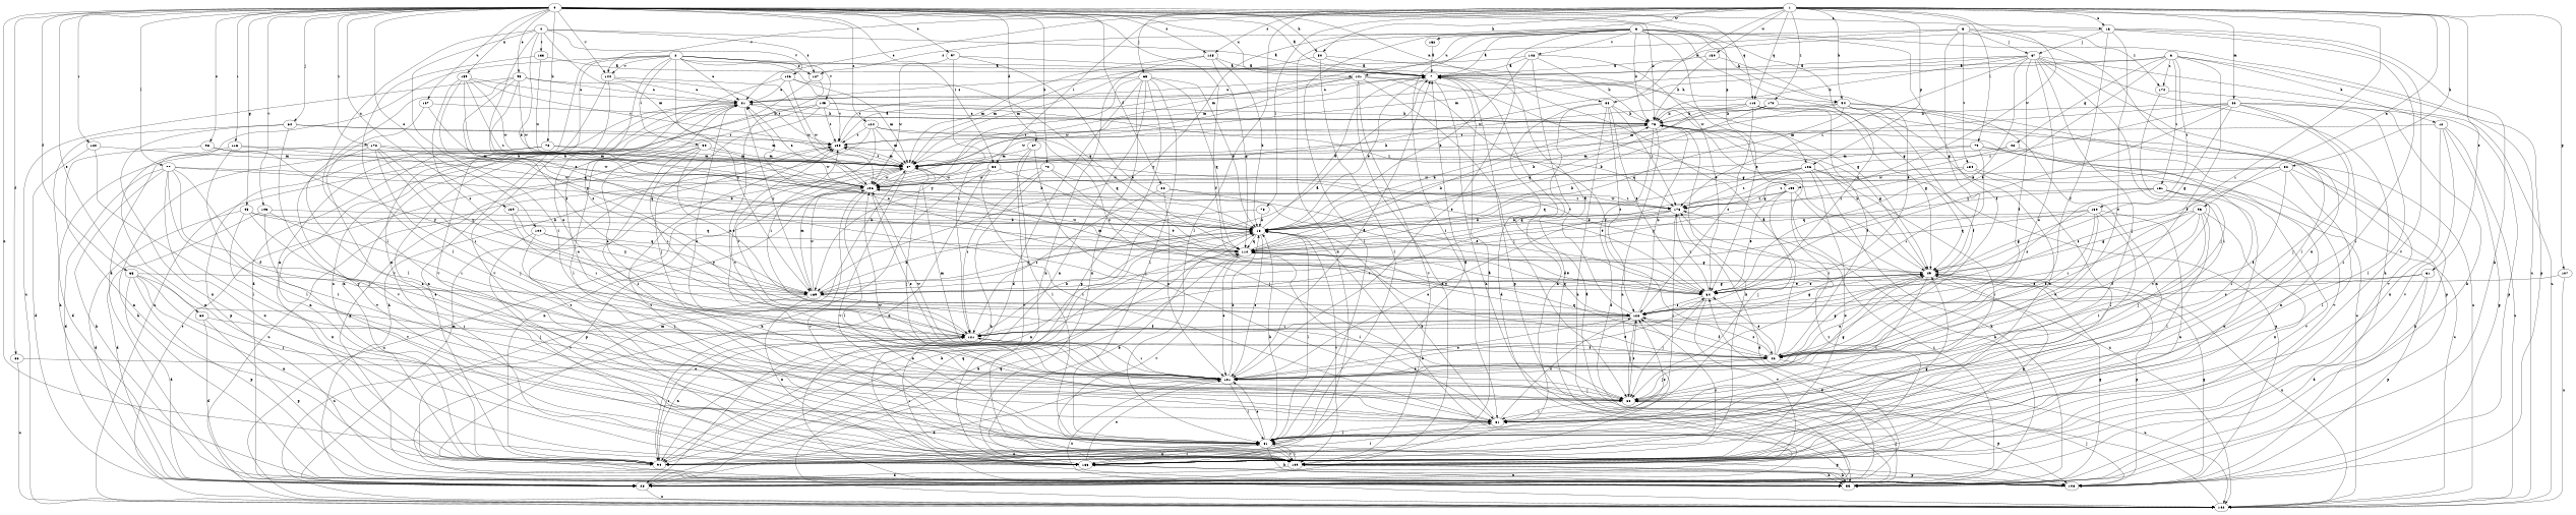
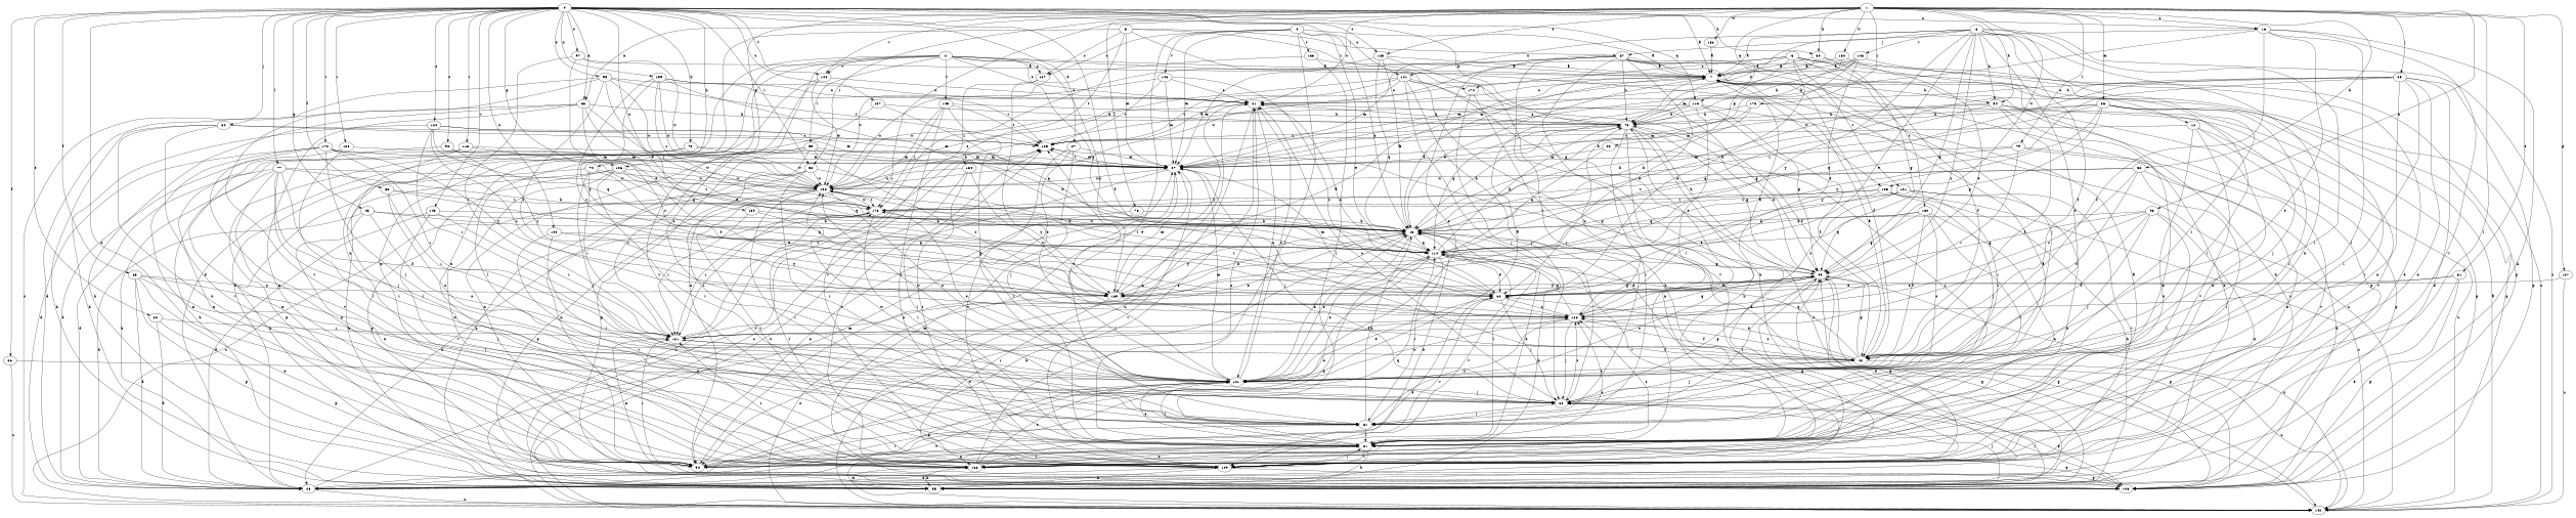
  strict digraph {
    0
    7
    16
    27
    30
    35
    36
    38
    42
    45
    50
    58
    64
    70
    73
    75
    77
    88
    95
    97
    98
    100
    106
    113
    116
    120
    124
    125
    137
    139
    141
    143
    144
    159
    163
    172
    21
    54
    108
    13
    55
    81
    101
    87
    67
    149
    68
    121
    28
    94
    169
    61
    142
    34
    176
    114
    49
    128
    156
    135
    1
    31
    52
    65
    78
    79
    86
    93
    107
    150
    152
    155
    173
    2
    59
    127
    145
    3
    12
    48
    130
    131
    174
    4
    133
    146
    5
    134
    6
    148
    0 -> 7 [label=a]
    0 -> 16 [label=c]
    0 -> 27 [label=d]
    0 -> 30 [label=e]
    0 -> 35 [label=f]
    0 -> 36 [label=f]
    0 -> 38 [label=f]
    0 -> 42 [label=f]
    0 -> 45 [label=g]
    0 -> 50 [label=h]
    0 -> 58 [label=i]
    0 -> 64 [label=j]
    0 -> 70 [label=k]
    0 -> 73 [label=k]
    0 -> 75 [label=k]
    0 -> 77 [label=l]
    0 -> 88 [label=n]
    0 -> 95 [label=o]
    0 -> 97 [label=o]
    0 -> 98 [label=o]
    0 -> 100 [label=o]
    0 -> 106 [label=p]
    0 -> 113 [label=q]
    0 -> 116 [label=r]
    0 -> 120 [label=r]
    0 -> 124 [label=s]
    0 -> 125 [label=s]
    0 -> 137 [label=u]
    0 -> 139 [label=u]
    0 -> 141 [label=u]
    0 -> 143 [label=v]
    0 -> 144 [label=v]
    0 -> 159 [label=x]
    0 -> 163 [label=x]
    0 -> 172 [label=z]
    7 -> 21 [label=c]
    7 -> 54 [label=h]
    7 -> 108 [label=p]
    7 -> 13 [label=b]
    7 -> 55 [label=h]
    16 -> 42 [label=f]
    16 -> 55 [label=h]
    16 -> 81 [label=l]
    16 -> 101 [label=o]
    16 -> 87 [label=m]
    16 -> 67 [label=j]
    16 -> 149 [label=v]
    27 -> 81 [label=l]
    27 -> 87 [label=m]
    27 -> 149 [label=v]
    27 -> 68 [label=j]
    30 -> 108 [label=p]
    30 -> 121 [label=r]
    30 -> 28 [label=d]
    35 -> 108 [label=p]
    35 -> 68 [label=j]
    35 -> 28 [label=d]
    35 -> 94 [label=n]
    35 -> 169 [label=y]
    35 -> 61 [label=i]
    36 -> 101 [label=o]
    36 -> 142 [label=u]
    38 -> 101 [label=o]
    38 -> 121 [label=r]
    38 -> 34 [label=e]
    38 -> 176 [label=z]
    42 -> 7 [label=a]
    42 -> 101 [label=o]
    42 -> 68 [label=j]
    42 -> 142 [label=u]
    42 -> 34 [label=e]
    42 -> 114 [label=q]
    42 -> 49 [label=g]
    42 -> 128 [label=s]
    45 -> 163 [label=x]
    45 -> 13 [label=b]
    45 -> 101 [label=o]
    45 -> 28 [label=d]
    45 -> 114 [label=q]
    50 -> 7 [label=a]
    50 -> 81 [label=l]
    50 -> 87 [label=m]
    50 -> 49 [label=g]
    58 -> 55 [label=h]
    58 -> 94 [label=n]
    58 -> 61 [label=i]
    58 -> 34 [label=e]
    58 -> 156 [label=w]
    64 -> 163 [label=x]
    64 -> 55 [label=h]
    64 -> 87 [label=m]
    64 -> 149 [label=v]
    64 -> 135 [label=t]
    70 -> 55 [label=h]
    70 -> 68 [label=j]
    70 -> 121 [label=r]
    70 -> 34 [label=e]
    70 -> 156 [label=w]
    73 -> 108 [label=p]
    73 -> 55 [label=h]
    73 -> 87 [label=m]
    73 -> 156 [label=w]
    75 -> 21 [label=c]
    75 -> 13 [label=b]
    75 -> 28 [label=d]
    75 -> 94 [label=n]
    75 -> 61 [label=i]
    75 -> 142 [label=u]
    75 -> 49 [label=g]
    75 -> 135 [label=t]
    77 -> 42 [label=f]
    77 -> 163 [label=x]
    77 -> 13 [label=b]
    77 -> 55 [label=h]
    77 -> 68 [label=j]
    77 -> 28 [label=d]
    77 -> 61 [label=i]
    77 -> 156 [label=w]
    88 -> 75 [label=k]
    88 -> 55 [label=h]
    88 -> 28 [label=d]
    88 -> 94 [label=n]
    88 -> 34 [label=e]
    88 -> 176 [label=z]
    88 -> 128 [label=s]
    95 -> 21 [label=c]
    95 -> 13 [label=b]
    95 -> 149 [label=v]
    95 -> 142 [label=u]
    95 -> 128 [label=s]
    95 -> 156 [label=w]
    95 -> 135 [label=t]
    97 -> 7 [label=a]
    97 -> 121 [label=r]
    97 -> 34 [label=e]
    97 -> 156 [label=w]
    98 -> 87 [label=m]
    98 -> 94 [label=n]
    98 -> 169 [label=y]
    100 -> 149 [label=v]
    100 -> 169 [label=y]
    100 -> 61 [label=i]
    100 -> 114 [label=q]
    106 -> 163 [label=x]
    106 -> 108 [label=p]
    106 -> 55 [label=h]
    106 -> 61 [label=i]
    106 -> 176 [label=z]
    106 -> 114 [label=q]
    106 -> 156 [label=w]
    113 -> 42 [label=f]
    113 -> 75 [label=k]
    113 -> 142 [label=u]
    113 -> 114 [label=q]
    113 -> 49 [label=g]
    113 -> 128 [label=s]
    113 -> 156 [label=w]
    116 -> 81 [label=l]
    116 -> 87 [label=m]
    116 -> 94 [label=n]
    116 -> 114 [label=q]
    120 -> 81 [label=l]
    120 -> 87 [label=m]
    120 -> 28 [label=d]
    124 -> 55 [label=h]
    124 -> 87 [label=m]
    124 -> 121 [label=r]
    124 -> 114 [label=q]
    124 -> 128 [label=s]
    124 -> 135 [label=t]
    125 -> 7 [label=a]
    125 -> 13 [label=b]
    125 -> 55 [label=h]
    125 -> 87 [label=m]
    125 -> 114 [label=q]
    137 -> 75 [label=k]
    137 -> 81 [label=l]
    137 -> 114 [label=q]
    139 -> 13 [label=b]
    139 -> 121 [label=r]
    139 -> 169 [label=y]
    141 -> 42 [label=f]
    141 -> 21 [label=c]
    141 -> 149 [label=v]
    141 -> 68 [label=j]
    141 -> 28 [label=d]
    141 -> 49 [label=g]
    141 -> 156 [label=w]
    141 -> 135 [label=t]
    143 -> 13 [label=b]
    143 -> 149 [label=v]
    143 -> 121 [label=r]
    143 -> 28 [label=d]
    144 -> 21 [label=c]
    144 -> 149 [label=v]
    144 -> 28 [label=d]
    144 -> 156 [label=w]
    159 -> 21 [label=c]
    159 -> 13 [label=b]
    159 -> 169 [label=y]
    159 -> 176 [label=z]
    159 -> 128 [label=s]
    159 -> 156 [label=w]
    159 -> 135 [label=t]
    163 -> 75 [label=k]
    163 -> 21 [label=c]
    163 -> 13 [label=b]
    163 -> 55 [label=h]
    163 -> 81 [label=l]
    163 -> 101 [label=o]
    163 -> 121 [label=r]
    163 -> 49 [label=g]
    163 -> 135 [label=t]
    172 -> 87 [label=m]
    172 -> 149 [label=v]
    172 -> 68 [label=j]
    172 -> 121 [label=r]
    172 -> 28 [label=d]
+   172 -> 94 [label=n]
    172 -> 169 [label=y]
    172 -> 156 [label=w]
    21 -> 75 [label=k]
    21 -> 101 [label=o]
    21 -> 94 [label=n]
    21 -> 169 [label=y]
    21 -> 142 [label=u]
    54 -> 42 [label=f]
    54 -> 75 [label=k]
    54 -> 163 [label=x]
    54 -> 108 [label=p]
    54 -> 13 [label=b]
    54 -> 94 [label=n]
    54 -> 114 [label=q]
    108 -> 87 [label=m]
    108 -> 68 [label=j]
    108 -> 49 [label=g]
    13 -> 7 [label=a]
    13 -> 81 [label=l]
    13 -> 101 [label=o]
    13 -> 149 [label=v]
    13 -> 169 [label=y]
    13 -> 114 [label=q]
    55 -> 163 [label=x]
    55 -> 13 [label=b]
    55 -> 68 [label=j]
    55 -> 176 [label=z]
    55 -> 49 [label=g]
    81 -> 7 [label=a]
    81 -> 163 [label=x]
    81 -> 108 [label=p]
    81 -> 13 [label=b]
    81 -> 55 [label=h]
    81 -> 101 [label=o]
    81 -> 149 [label=v]
    81 -> 94 [label=n]
    81 -> 128 [label=s]
    101 -> 7 [label=a]
    101 -> 21 [label=c]
    101 -> 13 [label=b]
    101 -> 81 [label=l]
    101 -> 87 [label=m]
    101 -> 68 [label=j]
    101 -> 121 [label=r]
    101 -> 28 [label=d]
    101 -> 142 [label=u]
    101 -> 34 [label=e]
    101 -> 156 [label=w]
    101 -> 135 [label=t]
    87 -> 75 [label=k]
    87 -> 149 [label=v]
    87 -> 68 [label=j]
    87 -> 94 [label=n]
    87 -> 142 [label=u]
    87 -> 156 [label=w]
    87 -> 135 [label=t]
    67 -> 7 [label=a]
    67 -> 42 [label=f]
    67 -> 75 [label=k]
    67 -> 55 [label=h]
    67 -> 81 [label=l]
    67 -> 101 [label=o]
    67 -> 87 [label=m]
    67 -> 68 [label=j]
    67 -> 61 [label=i]
    67 -> 142 [label=u]
    67 -> 34 [label=e]
    67 -> 176 [label=z]
    149 -> 7 [label=a]
    149 -> 108 [label=p]
    149 -> 55 [label=h]
    149 -> 81 [label=l]
    149 -> 28 [label=d]
    149 -> 176 [label=z]
    149 -> 49 [label=g]
    149 -> 135 [label=t]
    68 -> 21 [label=c]
    68 -> 108 [label=p]
    68 -> 61 [label=i]
    68 -> 49 [label=g]
    68 -> 128 [label=s]
    121 -> 42 [label=f]
    121 -> 13 [label=b]
    121 -> 94 [label=n]
    121 -> 135 [label=t]
    28 -> 13 [label=b]
    28 -> 87 [label=m]
    28 -> 142 [label=u]
    28 -> 34 [label=e]
    28 -> 114 [label=q]
    94 -> 21 [label=c]
    94 -> 121 [label=r]
    94 -> 61 [label=i]
    94 -> 114 [label=q]
    94 -> 128 [label=s]
    169 -> 7 [label=a]
    169 -> 42 [label=f]
    169 -> 163 [label=x]
    169 -> 13 [label=b]
    169 -> 87 [label=m]
    169 -> 142 [label=u]
    169 -> 49 [label=g]
    169 -> 156 [label=w]
    61 -> 13 [label=b]
    61 -> 81 [label=l]
    61 -> 128 [label=s]
    61 -> 156 [label=w]
    142 -> 7 [label=a]
    142 -> 13 [label=b]
    142 -> 135 [label=t]
    34 -> 21 [label=c]
    34 -> 87 [label=m]
    34 -> 149 [label=v]
    34 -> 68 [label=j]
    34 -> 176 [label=z]
    34 -> 128 [label=s]
    176 -> 13 [label=b]
    176 -> 101 [label=o]
    176 -> 121 [label=r]
    176 -> 28 [label=d]
    176 -> 61 [label=i]
    176 -> 156 [label=w]
    114 -> 75 [label=k]
    114 -> 101 [label=o]
    114 -> 149 [label=v]
    114 -> 94 [label=n]
    114 -> 61 [label=i]
    114 -> 34 [label=e]
    114 -> 49 [label=g]
    114 -> 156 [label=w]
    49 -> 75 [label=k]
    49 -> 108 [label=p]
    49 -> 101 [label=o]
    49 -> 169 [label=y]
    49 -> 61 [label=i]
    49 -> 142 [label=u]
    49 -> 34 [label=e]
    49 -> 135 [label=t]
    128 -> 7 [label=a]
    128 -> 42 [label=f]
    128 -> 75 [label=k]
    128 -> 101 [label=o]
    128 -> 68 [label=j]
    128 -> 121 [label=r]
    128 -> 114 [label=q]
    128 -> 49 [label=g]
    156 -> 21 [label=c]
    156 -> 108 [label=p]
    156 -> 81 [label=l]
    156 -> 101 [label=o]
    156 -> 149 [label=v]
    156 -> 142 [label=u]
    156 -> 176 [label=z]
    135 -> 7 [label=a]
    135 -> 87 [label=m]
    1 -> 16 [label=c]
    1 -> 50 [label=h]
    1 -> 58 [label=i]
    1 -> 88 [label=n]
    1 -> 106 [label=p]
    1 -> 113 [label=q]
    1 -> 125 [label=s]
    1 -> 144 [label=v]
    1 -> 21 [label=c]
    1 -> 54 [label=h]
    1 -> 81 [label=l]
    1 -> 121 [label=r]
    1 -> 31 [label=e]
    1 -> 52 [label=h]
    1 -> 65 [label=j]
    1 -> 78 [label=l]
    1 -> 79 [label=l]
    1 -> 86 [label=m]
    1 -> 93 [label=n]
    1 -> 107 [label=p]
    1 -> 150 [label=w]
    1 -> 152 [label=w]
    1 -> 155 [label=w]
    1 -> 173 [label=z]
    31 -> 108 [label=p]
    31 -> 28 [label=d]
    31 -> 34 [label=e]
    31 -> 128 [label=s]
    52 -> 42 [label=f]
    52 -> 55 [label=h]
    52 -> 81 [label=l]
    52 -> 176 [label=z]
    52 -> 128 [label=s]
    52 -> 156 [label=w]
    65 -> 163 [label=x]
    65 -> 21 [label=c]
    65 -> 108 [label=p]
    65 -> 13 [label=b]
    65 -> 81 [label=l]
    65 -> 28 [label=d]
    65 -> 94 [label=n]
    65 -> 169 [label=y]
    65 -> 114 [label=q]
    78 -> 13 [label=b]
    78 -> 94 [label=n]
    79 -> 163 [label=x]
    79 -> 13 [label=b]
    79 -> 87 [label=m]
    79 -> 149 [label=v]
    79 -> 121 [label=r]
    86 -> 75 [label=k]
    86 -> 108 [label=p]
    86 -> 81 [label=l]
    86 -> 87 [label=m]
    86 -> 68 [label=j]
    86 -> 169 [label=y]
    86 -> 61 [label=i]
    86 -> 176 [label=z]
    86 -> 49 [label=g]
    93 -> 42 [label=f]
    93 -> 163 [label=x]
    93 -> 13 [label=b]
    93 -> 81 [label=l]
    93 -> 68 [label=j]
    93 -> 121 [label=r]
    93 -> 49 [label=g]
    107 -> 142 [label=u]
    107 -> 34 [label=e]
    150 -> 7 [label=a]
    150 -> 75 [label=k]
    150 -> 34 [label=e]
    152 -> 7 [label=a]
    155 -> 55 [label=h]
    155 -> 68 [label=j]
    155 -> 142 [label=u]
    155 -> 34 [label=e]
    155 -> 176 [label=z]
    155 -> 114 [label=q]
    173 -> 75 [label=k]
    173 -> 13 [label=b]
    173 -> 87 [label=m]
    173 -> 149 [label=v]
    2 -> 7 [label=a]
    2 -> 144 [label=v]
    2 -> 163 [label=x]
    2 -> 21 [label=c]
    2 -> 101 [label=o]
    2 -> 28 [label=d]
    2 -> 94 [label=n]
    2 -> 169 [label=y]
    2 -> 114 [label=q]
    2 -> 155 [label=w]
    2 -> 59 [label=i]
    2 -> 127 [label=s]
    2 -> 145 [label=v]
    59 -> 108 [label=p]
    59 -> 13 [label=b]
    59 -> 87 [label=m]
    59 -> 121 [label=r]
    59 -> 94 [label=n]
    59 -> 61 [label=i]
    59 -> 128 [label=s]
    127 -> 101 [label=o]
    127 -> 149 [label=v]
    145 -> 75 [label=k]
    145 -> 81 [label=l]
    145 -> 68 [label=j]
    145 -> 94 [label=n]
    145 -> 176 [label=z]
    145 -> 135 [label=t]
    3 -> 7 [label=a]
    3 -> 42 [label=f]
    3 -> 108 [label=p]
    3 -> 34 [label=e]
    3 -> 156 [label=w]
    3 -> 12 [label=b]
    3 -> 48 [label=g]
    3 -> 130 [label=t]
    3 -> 131 [label=t]
    3 -> 174 [label=z]
    12 -> 163 [label=x]
    12 -> 108 [label=p]
    12 -> 149 [label=v]
    12 -> 142 [label=u]
    12 -> 135 [label=t]
    48 -> 87 [label=m]
    48 -> 61 [label=i]
    48 -> 114 [label=q]
    130 -> 42 [label=f]
    130 -> 13 [label=b]
    130 -> 101 [label=o]
    130 -> 94 [label=n]
    130 -> 61 [label=i]
    130 -> 114 [label=q]
    130 -> 49 [label=g]
    131 -> 163 [label=x]
    131 -> 101 [label=t]
    131 -> 149 [label=v]
    131 -> 176 [label=z]
    131 -> 114 [label=q]
    131 -> 128 [label=s]
    174 -> 55 [label=h]
    174 -> 68 [label=j]
    4 -> 7 [label=a]
    4 -> 13 [label=b]
    4 -> 81 [label=l]
    4 -> 87 [label=m]
    4 -> 61 [label=i]
    4 -> 34 [label=e]
    4 -> 127 [label=s]
    4 -> 133 [label=t]
    4 -> 146 [label=v]
    133 -> 7 [label=a]
    133 -> 81 [label=l]
    133 -> 156 [label=w]
    146 -> 21 [label=c]
    146 -> 87 [label=m]
    146 -> 128 [label=s]
    146 -> 156 [label=w]
    146 -> 135 [label=t]
    5 -> 163 [label=x]
    5 -> 87 [label=m]
    5 -> 67 [label=j]
    5 -> 49 [label=g]
    5 -> 127 [label=s]
    5 -> 174 [label=z]
    5 -> 134 [label=t]
    134 -> 81 [label=l]
    134 -> 169 [label=y]
    134 -> 142 [label=u]
    134 -> 156 [label=w]
    6 -> 7 [label=a]
    6 -> 42 [label=f]
    6 -> 75 [label=k]
    6 -> 141 [label=u]
    6 -> 163 [label=x]
    6 -> 54 [label=h]
    6 -> 81 [label=l]
    6 -> 101 [label=o]
    6 -> 169 [label=y]
    6 -> 61 [label=i]
    6 -> 142 [label=u]
    6 -> 34 [label=e]
    6 -> 49 [label=g]
    6 -> 128 [label=s]
    6 -> 148 [label=v]
    148 -> 7 [label=a]
    148 -> 75 [label=k]
    148 -> 13 [label=b]
    148 -> 87 [label=m]
    148 -> 28 [label=d]
    148 -> 34 [label=e]
  }
